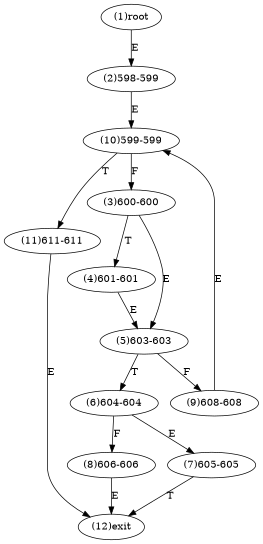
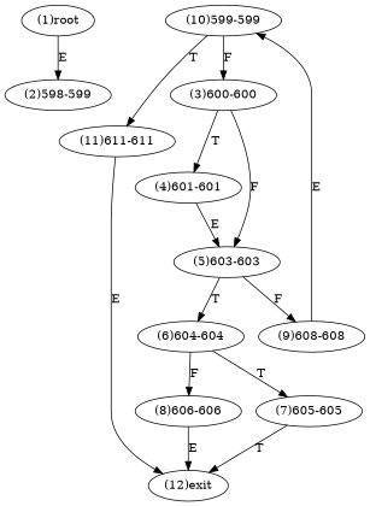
  digraph {
    n1 [label="(1)root"]
    n2 [label="(2)598-599"]
    n3 [label="(10)599-599"]
    n4 [label="(3)600-600"]
    n5 [label="(11)611-611"]
    n6 [label="(4)601-601"]
    n7 [label="(5)603-603"]
    n8 [label="(6)604-604"]
    n9 [label="(9)608-608"]
    n10 [label="(7)605-605"]
    n11 [label="(8)606-606"]
    n12 [label="(12)exit"]
    n1 -> n2 [label=E]
-   n2 -> n3 [label=E]
    n3 -> n4 [label=F]
    n3 -> n5 [label=T]
    n4 -> n6 [label=T]
-   n4 -> n7 [label=E]
+   n4 -> n7 [label=F]
    n5 -> n12 [label=E]
    n6 -> n7 [label=E]
    n7 -> n8 [label=T]
    n7 -> n9 [label=F]
-   n8 -> n10 [label=E]
+   n8 -> n10 [label=T]
    n8 -> n11 [label=F]
    n9 -> n3 [label=E]
    n10 -> n12 [label=T]
    n11 -> n12 [label=E]
  }
